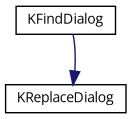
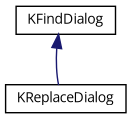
  digraph {
    rankdir=TB
    fontname="Open Sans"
    node [color=black fillcolor=white fontname="Open Sans" fontsize=10 shape=record style=filled]
    n1 [height=0.2 label=KFindDialog width=0.4]
    n2 [height=0.2 label=KReplaceDialog width=0.4]
-   n2 -> n1 [color=midnightblue dir=back fontname="Open Sans" fontsize=10 labelfontname=Helvetica labelfontsize=10 style=solid]
+   n1 -> n2 [color=midnightblue dir=back fontname="Open Sans" fontsize=10 labelfontname=Helvetica labelfontsize=10 style=solid]
  }
